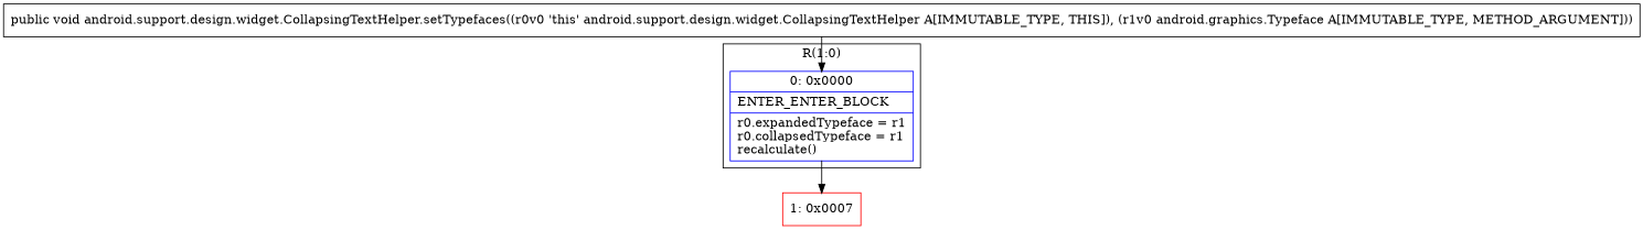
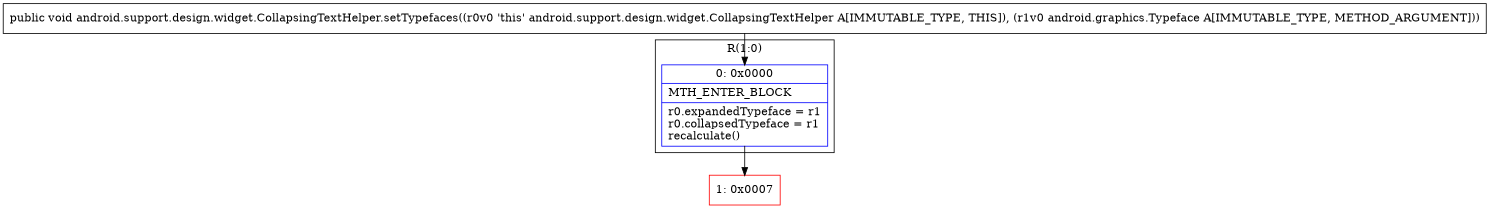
  digraph {
    node [shape=record]
-   n1 [color=blue label="{0\:\ 0x0000|ENTER_ENTER_BLOCK\l|r0.expandedTypeface = r1\lr0.collapsedTypeface = r1\lrecalculate()\l}"]
+   n1 [color=blue label="{0\:\ 0x0000|MTH_ENTER_BLOCK\l|r0.expandedTypeface = r1\lr0.collapsedTypeface = r1\lrecalculate()\l}"]
    n2 [color=red label="{1\:\ 0x0007}"]
    n3 [label="{public void android.support.design.widget.CollapsingTextHelper.setTypefaces((r0v0 'this' android.support.design.widget.CollapsingTextHelper A[IMMUTABLE_TYPE, THIS]), (r1v0 android.graphics.Typeface A[IMMUTABLE_TYPE, METHOD_ARGUMENT])) }"]
    subgraph cluster_1 {
      label="R(1:0)"
      n1
    }
    n1 -> n2
    n3 -> n1
  }
